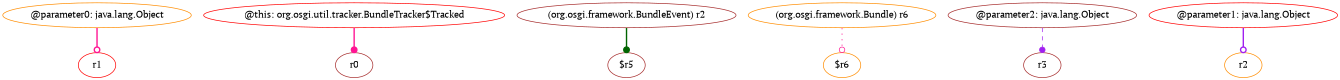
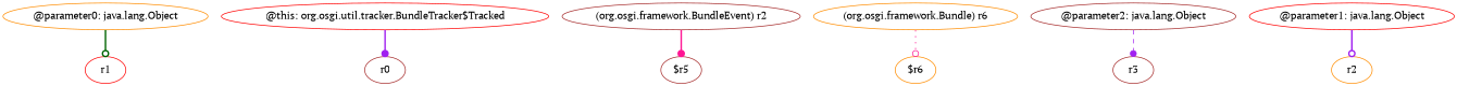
  digraph {
    fontname="PT Serif"
    node [color=brown fontname="PT Serif"]
    edge [arrowhead=odot color=darkgreen fontname="PT Serif" style=bold]
    n1 [color=darkorange label="@parameter0: java.lang.Object"]
    n2 [color=red label=r1]
    n3 [color=red label="@this: org.osgi.util.tracker.BundleTracker$Tracked"]
    n4 [label=r0]
    n5 [label="(org.osgi.framework.BundleEvent) r2"]
    n6 [label="$r5"]
    n7 [color=darkorange label="(org.osgi.framework.Bundle) r6"]
    n8 [color=darkorange label="$r6"]
    n9 [label="@parameter2: java.lang.Object"]
    n10 [label=r3]
    n11 [color=red label="@parameter1: java.lang.Object"]
    n12 [color=darkorange label=r2]
-   n1 -> n2 [color=deeppink]
-   n3 -> n4 [arrowhead=dot color=deeppink]
-   n5 -> n6 [arrowhead=dot]
+   n1 -> n2
+   n3 -> n4 [arrowhead=dot color=purple]
+   n5 -> n6 [arrowhead=dot color=deeppink]
    n7 -> n8 [color=deeppink style=dotted]
    n9 -> n10 [arrowhead=dot color=purple style=dashed]
    n11 -> n12 [color=purple]
  }
